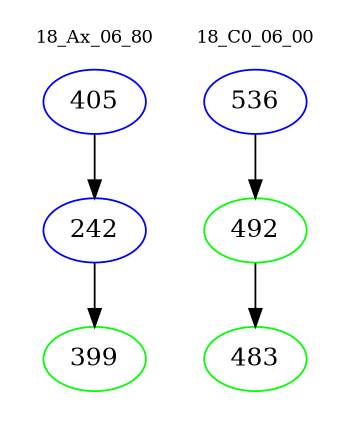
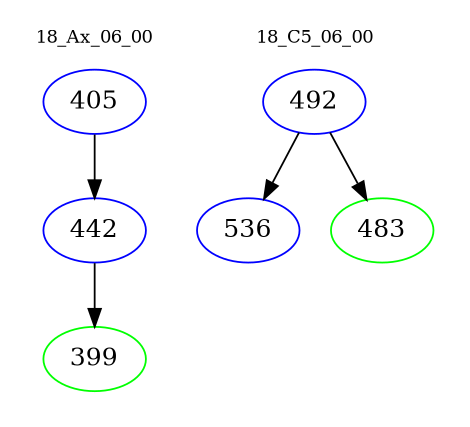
  digraph {
    node [color=blue]
    edge [color=black]
    n1 [label=405]
    n2 [color=green label=399]
-   n3 [label=242]
-   n4 [color=green label=492]
+   n3 [label=442]
+   n4 [label=492]
    n5 [label=536]
    n6 [color=green label=483]
    subgraph cluster_1 {
      color=white
      fontsize=10
-     label="18_Ax_06_80"
+     label="18_Ax_06_00"
      n1
      n2
      n3
    }
    subgraph cluster_2 {
      color=white
      fontsize=10
-     label="18_C0_06_00"
+     label="18_C5_06_00"
      n4
      n5
      n6
    }
    n1 -> n3
    n3 -> n2
-   n5 -> n4
+   n4 -> n5
    n4 -> n6
  }
